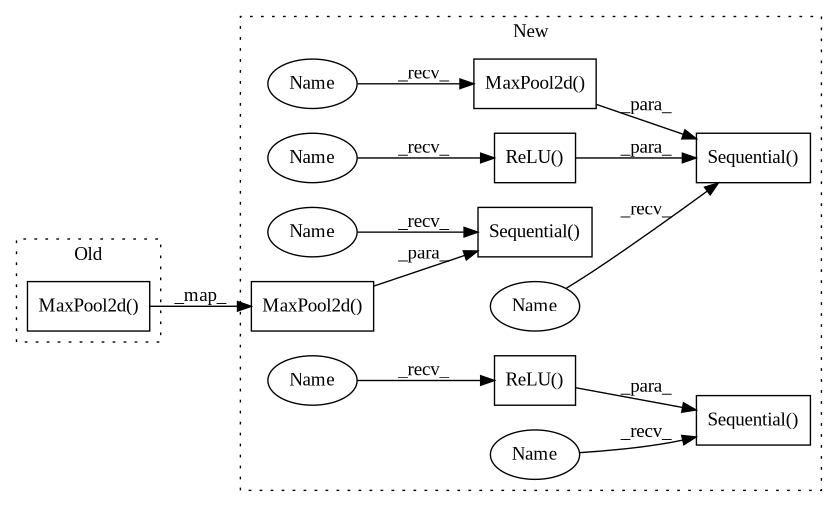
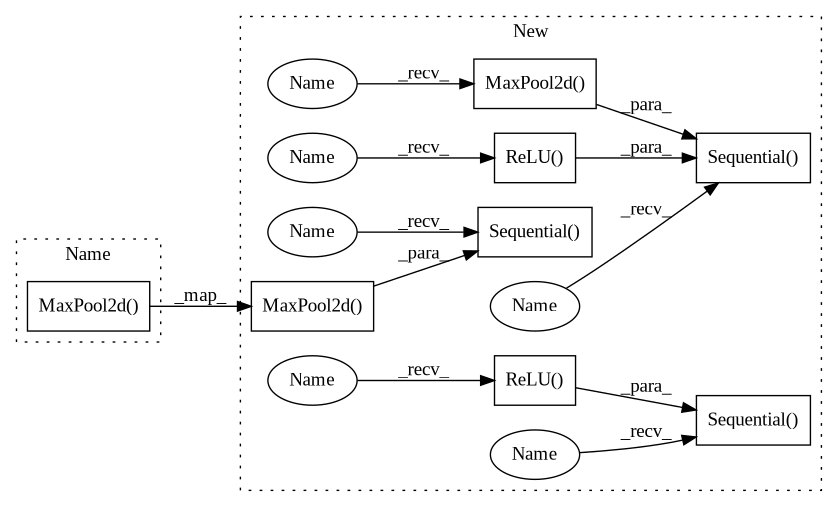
  digraph {
    rankdir=LR
    fontname="Liberation Serif"
    node [a=75 l=2 s=6246 shape=box fontname="Liberation Serif"]
    edge [fontname="Liberation Serif"]
    n1 [l=48 label="MaxPool2d()" s=5948]
    n2 [l="35,19" label="Sequential()" s="5722,5996"]
    n3 [l=21 label="ReLU()"]
    n4 [l="35,19" label="Sequential()" s="6063,6337"]
    n5 [l=48 label="MaxPool2d()" s=6289]
    n6 [l="14,1" label="Sequential()" s="5411,5593"]
    n7 [l=21 label="ReLU()" s=5572]
    n8 [a=87 label=Name s=6063 shape=ellipse]
    n9 [a=87 label=Name s=6289 shape=ellipse]
    n10 [a=87 label=Name s=5572 shape=ellipse]
    n11 [a=87 label=Name s=5722 shape=ellipse]
    n12 [a=87 label=Name s=5411 shape=ellipse]
    n13 [a=87 label=Name shape=ellipse]
    n14 [l=48 label="MaxPool2d()" s=5548]
    subgraph cluster_1 {
      label=New
      style=dotted
      n1
      n2
      n3
      n4
      n5
      n6
      n7
      n8
      n9
      n10
      n11
      n12
      n13
    }
    subgraph cluster_2 {
-     label=Old
+     label=Name
      style=dotted
      n14
    }
    n1 -> n2 [label=_para_]
    n3 -> n4 [label=_para_]
    n5 -> n4 [label=_para_]
    n7 -> n6 [label=_para_]
    n8 -> n4 [label=_recv_]
    n9 -> n5 [label=_recv_]
    n10 -> n7 [label=_recv_]
    n11 -> n2 [label=_recv_]
    n12 -> n6 [label=_recv_]
    n13 -> n3 [label=_recv_]
    n14 -> n1 [label=_map_]
  }
